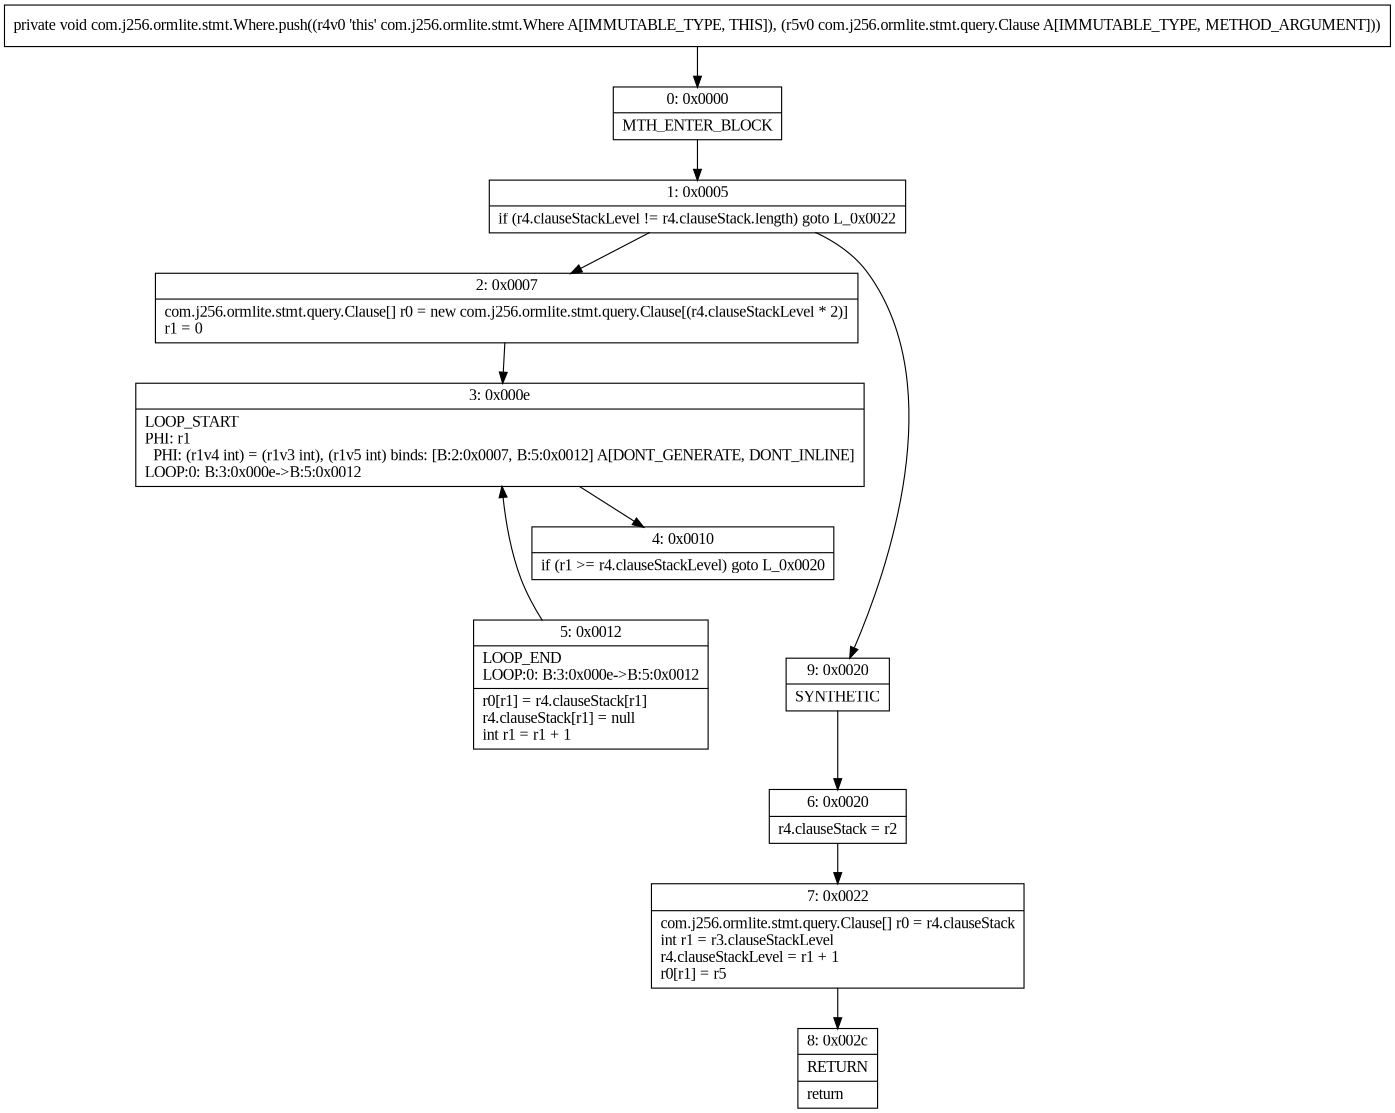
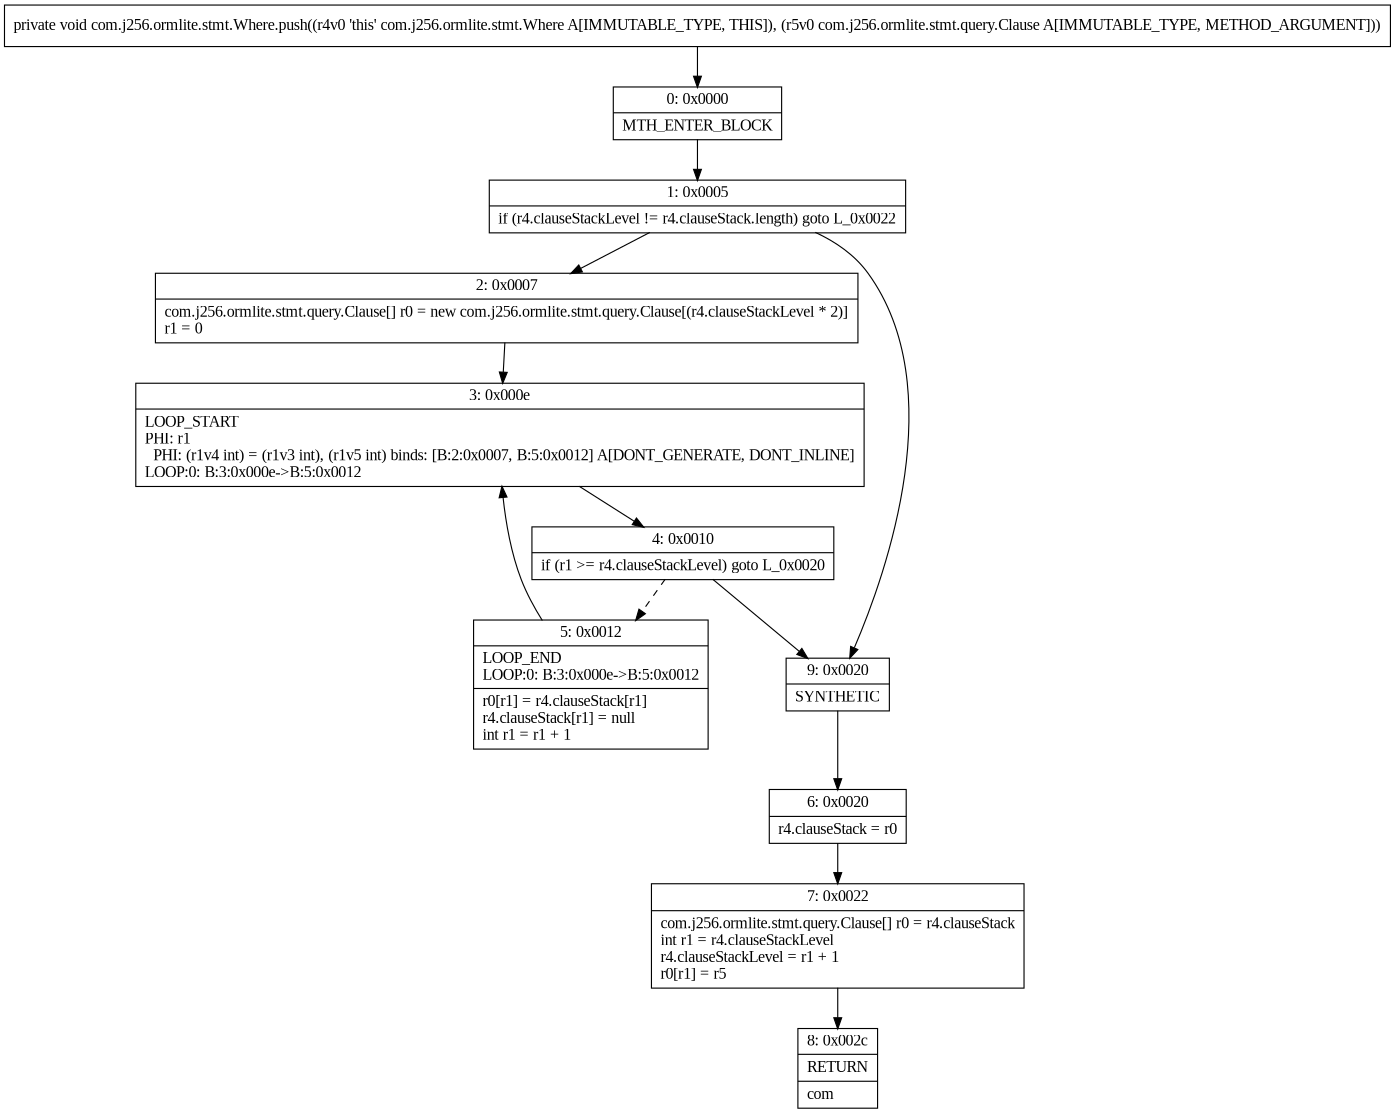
  digraph {
    fontname="Liberation Serif"
    node [fontname="Liberation Serif" shape=record]
    edge [fontname="Liberation Serif"]
    n1 [label="{0\:\ 0x0000|MTH_ENTER_BLOCK\l}"]
    n2 [label="{1\:\ 0x0005|if (r4.clauseStackLevel != r4.clauseStack.length) goto L_0x0022\l}"]
    n3 [label="{2\:\ 0x0007|com.j256.ormlite.stmt.query.Clause[] r0 = new com.j256.ormlite.stmt.query.Clause[(r4.clauseStackLevel * 2)]\lr1 = 0\l}"]
    n4 [label="{9\:\ 0x0020|SYNTHETIC\l}"]
    n5 [label="{3\:\ 0x000e|LOOP_START\lPHI: r1 \l  PHI: (r1v4 int) = (r1v3 int), (r1v5 int) binds: [B:2:0x0007, B:5:0x0012] A[DONT_GENERATE, DONT_INLINE]\lLOOP:0: B:3:0x000e\-\>B:5:0x0012\l}"]
-   n6 [label="{7\:\ 0x0022|com.j256.ormlite.stmt.query.Clause[] r0 = r4.clauseStack\lint r1 = r3.clauseStackLevel\lr4.clauseStackLevel = r1 + 1\lr0[r1] = r5\l}"]
-   n7 [label="{8\:\ 0x002c|RETURN\l|return\l}"]
+   n6 [label="{7\:\ 0x0022|com.j256.ormlite.stmt.query.Clause[] r0 = r4.clauseStack\lint r1 = r4.clauseStackLevel\lr4.clauseStackLevel = r1 + 1\lr0[r1] = r5\l}"]
+   n7 [label="{8\:\ 0x002c|RETURN\l|com\l}"]
    n8 [label="{4\:\ 0x0010|if (r1 \>= r4.clauseStackLevel) goto L_0x0020\l}"]
    n9 [label="{5\:\ 0x0012|LOOP_END\lLOOP:0: B:3:0x000e\-\>B:5:0x0012\l|r0[r1] = r4.clauseStack[r1]\lr4.clauseStack[r1] = null\lint r1 = r1 + 1\l}"]
-   n10 [label="{6\:\ 0x0020|r4.clauseStack = r2\l}"]
+   n10 [label="{6\:\ 0x0020|r4.clauseStack = r0\l}"]
    n11 [label="{private void com.j256.ormlite.stmt.Where.push((r4v0 'this' com.j256.ormlite.stmt.Where A[IMMUTABLE_TYPE, THIS]), (r5v0 com.j256.ormlite.stmt.query.Clause A[IMMUTABLE_TYPE, METHOD_ARGUMENT])) }"]
    n1 -> n2
    n2 -> n3 [style=solid]
    n2 -> n4
    n3 -> n5
    n4 -> n10
    n5 -> n8
    n6 -> n7
+   n8 -> n4
+   n8 -> n9 [style=dashed]
    n9 -> n5
    n10 -> n6
    n11 -> n1
  }
